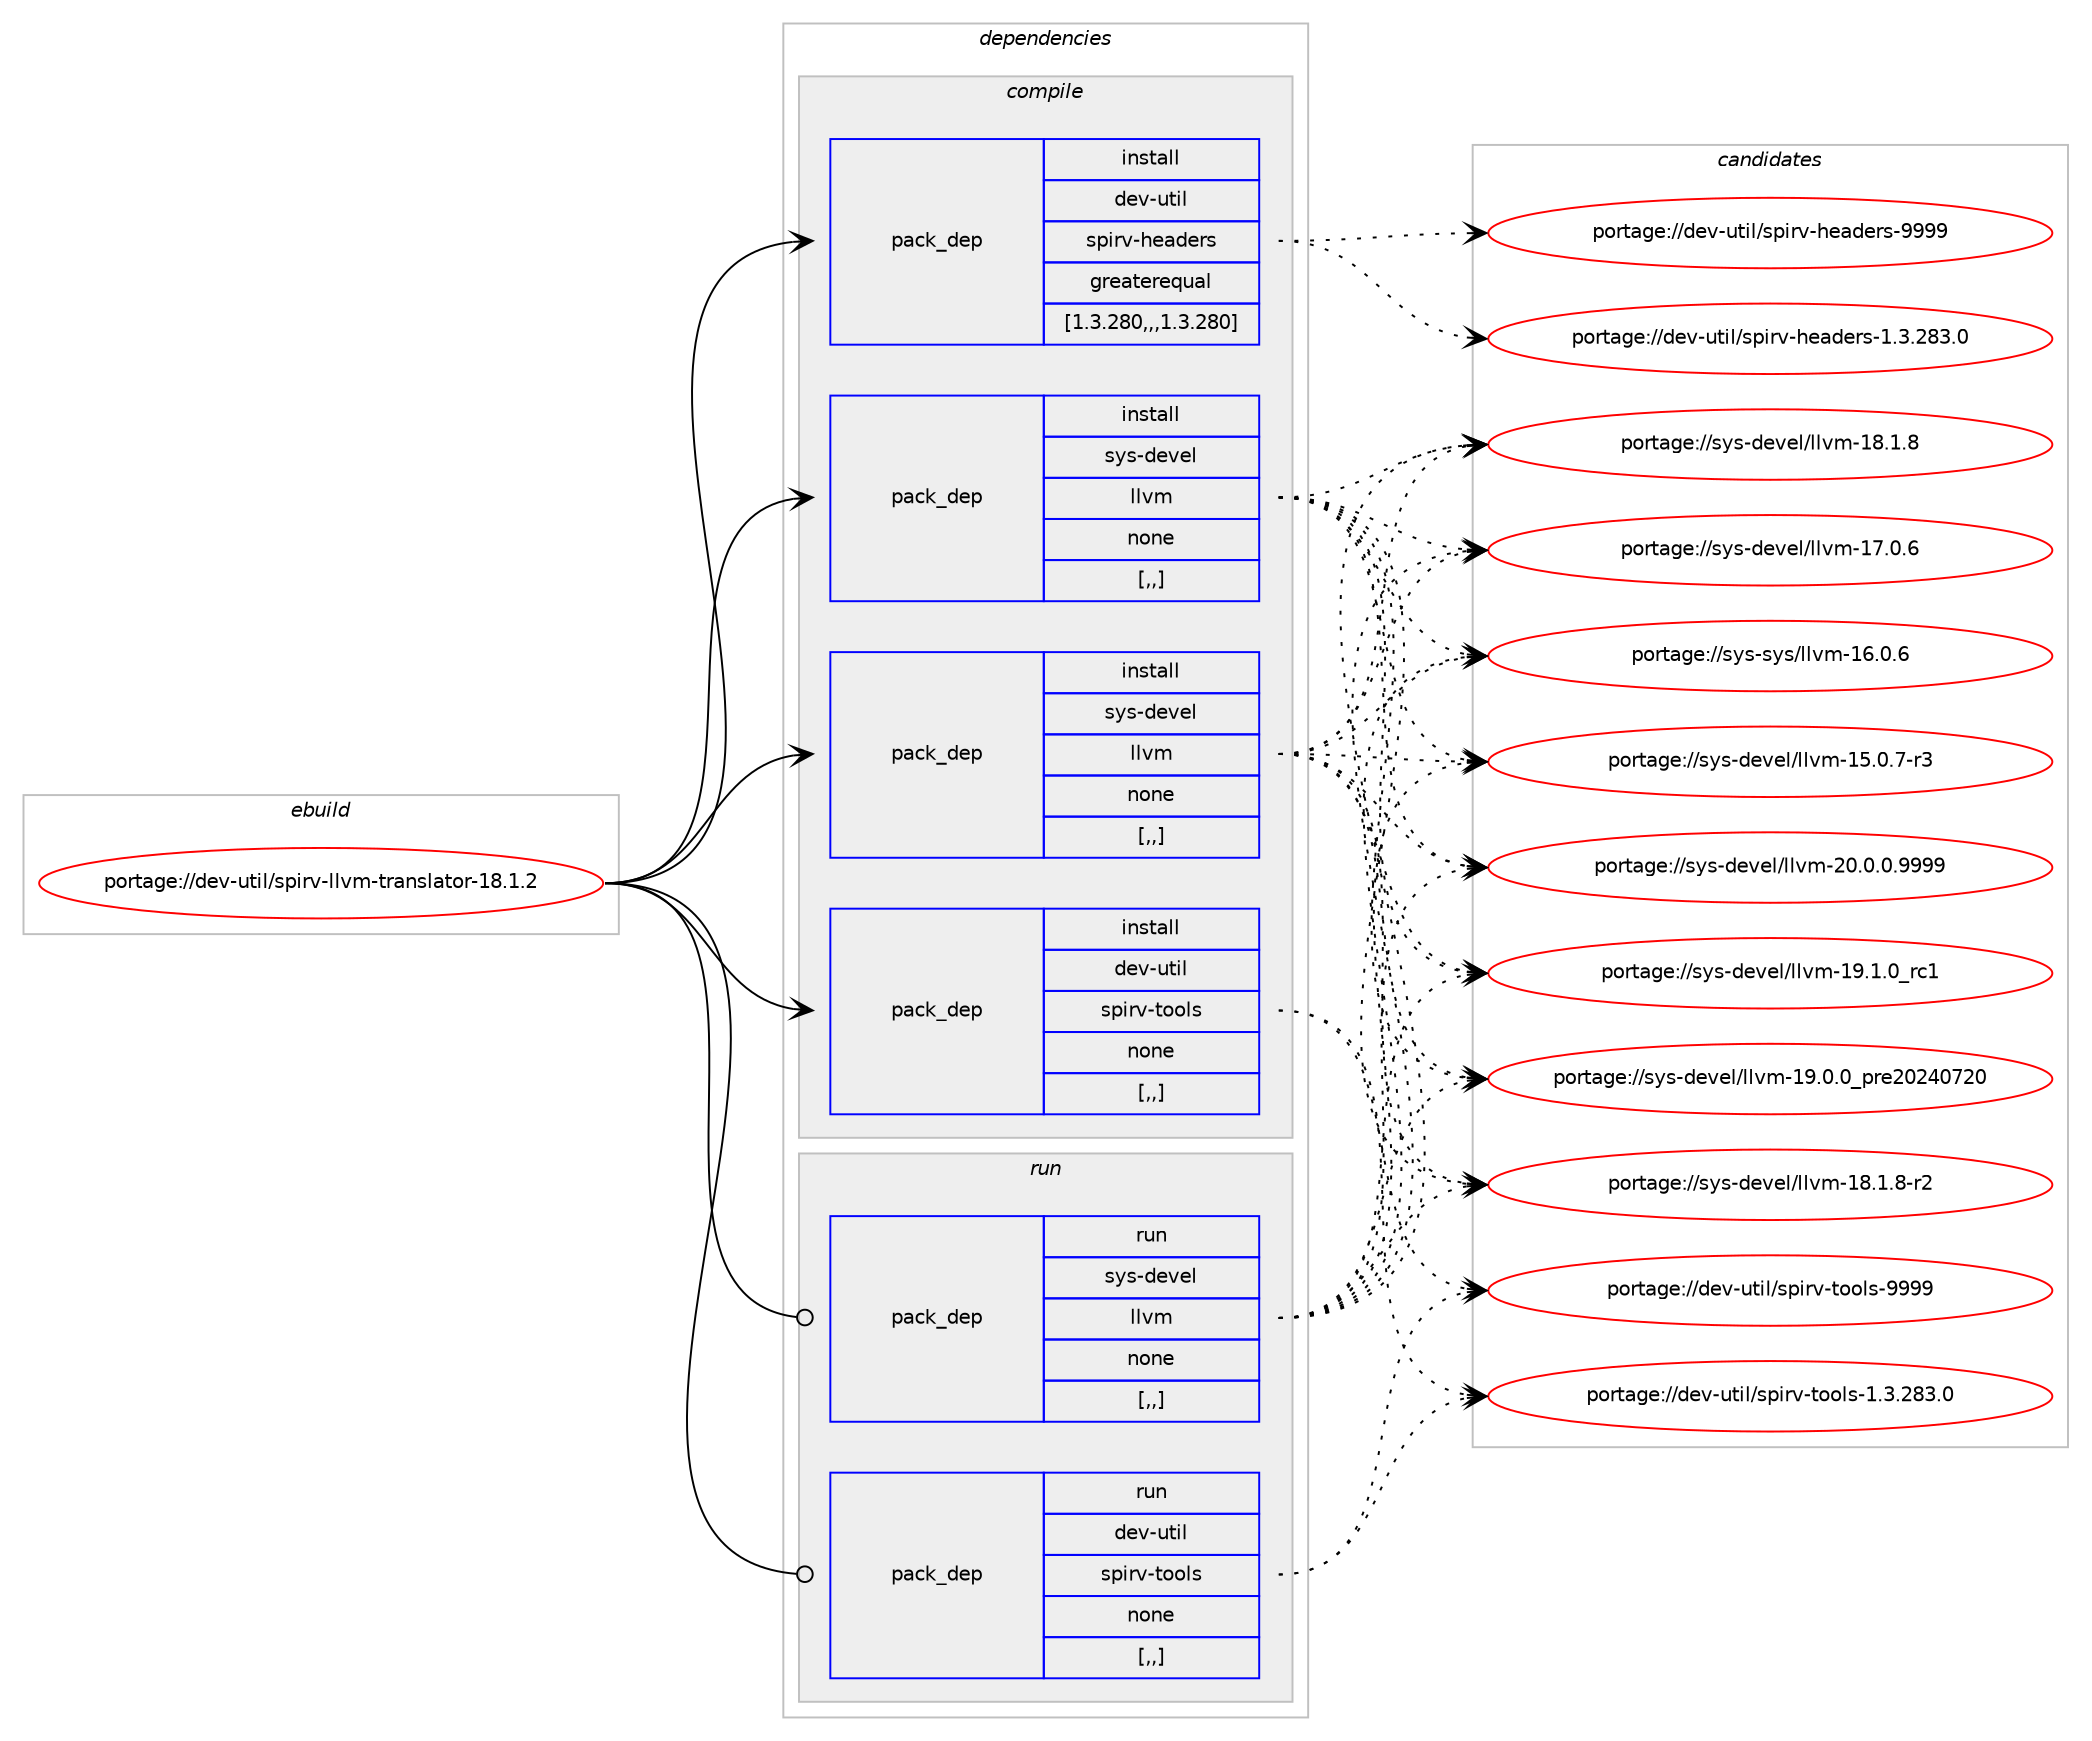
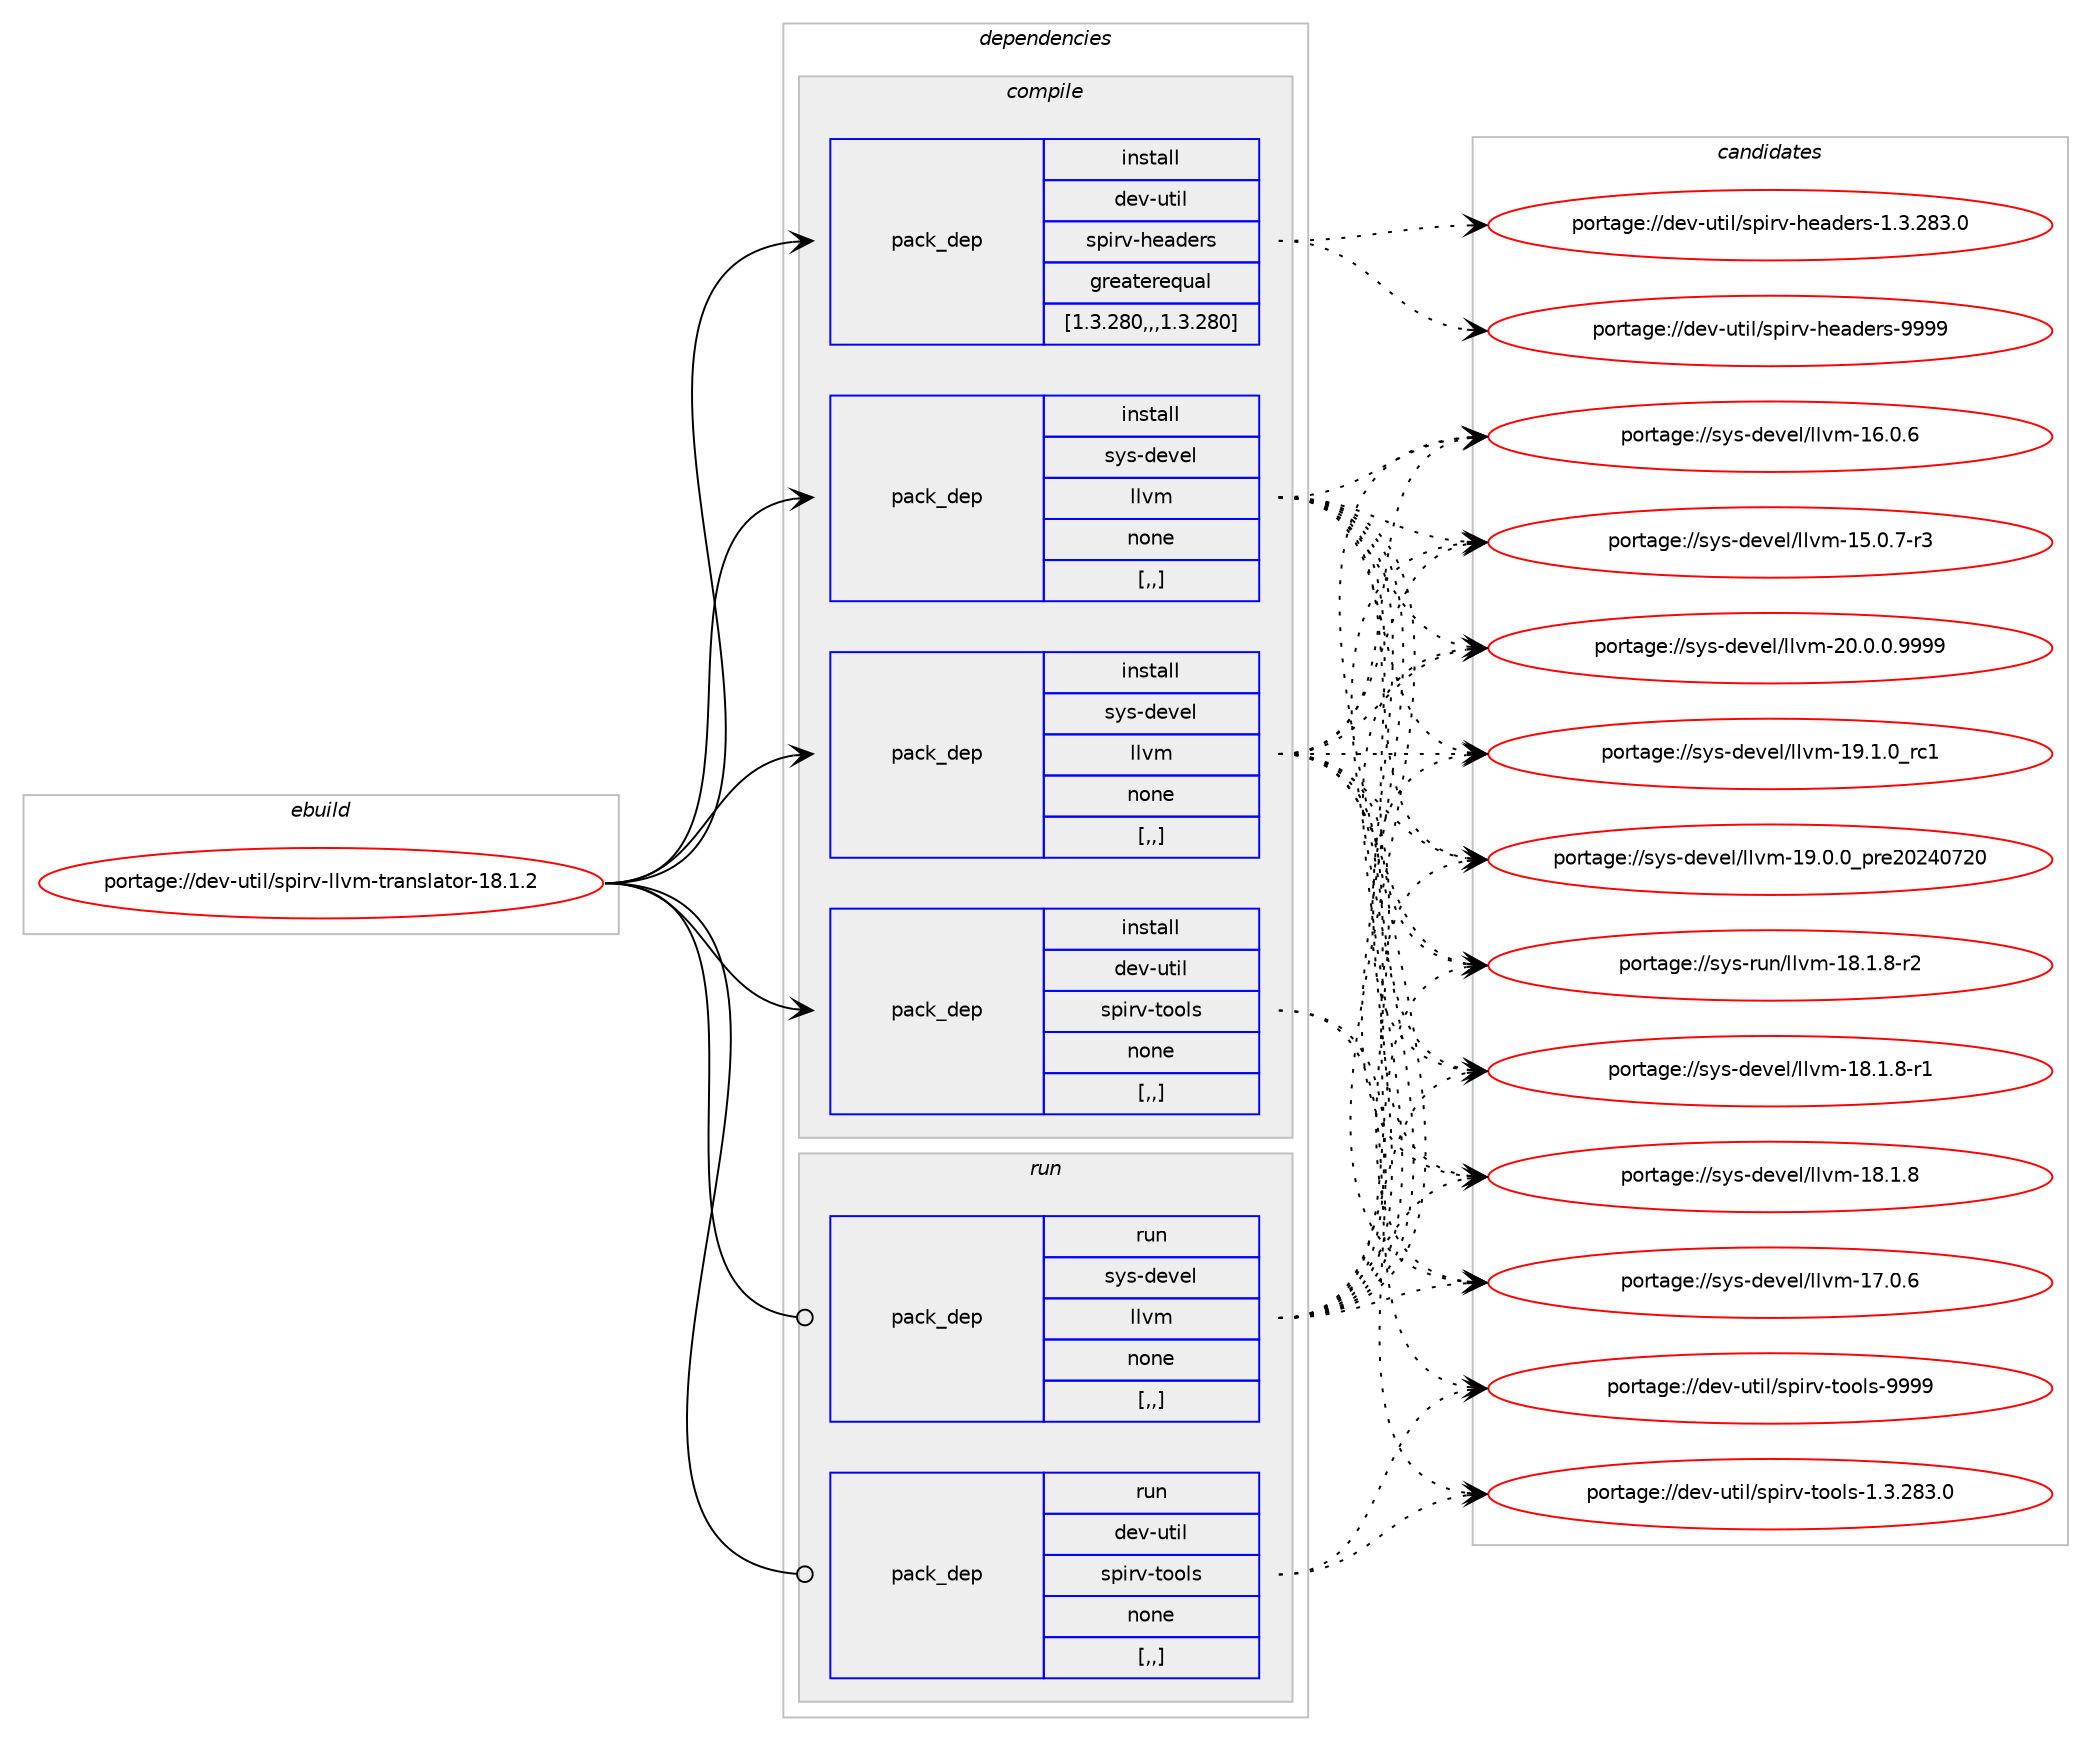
  digraph {
    compound=true
    concentrate=true
    fontname=Helvetica
    fontsize=10
    newrank=true
    rankdir=LR
    ranksep=1.5
    node [color=red fontname=Helvetica fontsize=10]
    edge [arrowhead=vee headport=w style=dotted tailport=e weight=100]
    n1 [label="portage://dev-util/spirv-llvm-translator-18.1.2" width=4]
    n2 [color=blue label=<<TABLE BORDER="0" CELLBORDER="1" CELLSPACING="0" CELLPADDING="4" WIDTH="220"><TR><TD ROWSPAN="6" CELLPADDING="30">pack_dep</TD></TR><TR><TD WIDTH="110">install</TD></TR><TR><TD>dev-util</TD></TR><TR><TD>spirv-headers</TD></TR><TR><TD>greaterequal</TD></TR><TR><TD>[1.3.280,,,1.3.280]</TD></TR></TABLE>> shape=none]
    n3 [color=blue label=<<TABLE BORDER="0" CELLBORDER="1" CELLSPACING="0" CELLPADDING="4" WIDTH="220"><TR><TD ROWSPAN="6" CELLPADDING="30">pack_dep</TD></TR><TR><TD WIDTH="110">install</TD></TR><TR><TD>dev-util</TD></TR><TR><TD>spirv-tools</TD></TR><TR><TD>none</TD></TR><TR><TD>[,,]</TD></TR></TABLE>> shape=none]
    n4 [color=blue label=<<TABLE BORDER="0" CELLBORDER="1" CELLSPACING="0" CELLPADDING="4" WIDTH="220"><TR><TD ROWSPAN="6" CELLPADDING="30">pack_dep</TD></TR><TR><TD WIDTH="110">install</TD></TR><TR><TD>sys-devel</TD></TR><TR><TD>llvm</TD></TR><TR><TD>none</TD></TR><TR><TD>[,,]</TD></TR></TABLE>> shape=none]
    n5 [color=blue label=<<TABLE BORDER="0" CELLBORDER="1" CELLSPACING="0" CELLPADDING="4" WIDTH="220"><TR><TD ROWSPAN="6" CELLPADDING="30">pack_dep</TD></TR><TR><TD WIDTH="110">install</TD></TR><TR><TD>sys-devel</TD></TR><TR><TD>llvm</TD></TR><TR><TD>none</TD></TR><TR><TD>[,,]</TD></TR></TABLE>> shape=none]
    n6 [color=blue label=<<TABLE BORDER="0" CELLBORDER="1" CELLSPACING="0" CELLPADDING="4" WIDTH="220"><TR><TD ROWSPAN="6" CELLPADDING="30">pack_dep</TD></TR><TR><TD WIDTH="110">run</TD></TR><TR><TD>dev-util</TD></TR><TR><TD>spirv-tools</TD></TR><TR><TD>none</TD></TR><TR><TD>[,,]</TD></TR></TABLE>> shape=none]
    n7 [color=blue label=<<TABLE BORDER="0" CELLBORDER="1" CELLSPACING="0" CELLPADDING="4" WIDTH="220"><TR><TD ROWSPAN="6" CELLPADDING="30">pack_dep</TD></TR><TR><TD WIDTH="110">run</TD></TR><TR><TD>sys-devel</TD></TR><TR><TD>llvm</TD></TR><TR><TD>none</TD></TR><TR><TD>[,,]</TD></TR></TABLE>> shape=none]
    n8 [label="portage://dev-util/spirv-headers-9999" width=4]
    n9 [label="portage://dev-util/spirv-headers-1.3.283.0" width=4]
    n10 [label="portage://dev-util/spirv-tools-9999" width=4]
    n11 [label="portage://dev-util/spirv-tools-1.3.283.0" width=4]
    n12 [label="portage://sys-devel/llvm-20.0.0.9999" width=4]
    n13 [label="portage://sys-devel/llvm-19.1.0_rc1" width=4]
    n14 [label="portage://sys-devel/llvm-19.0.0_pre20240720" width=4]
-   n15 [label="portage://sys-devel/llvm-18.1.8-r2" width=4]
+   n15 [label="portage://sys-run/llvm-18.1.8-r2" width=4]
+   n16 [label="portage://sys-devel/llvm-18.1.8-r1" width=4]
    n17 [label="portage://sys-devel/llvm-18.1.8" width=4]
    n18 [label="portage://sys-devel/llvm-17.0.6" width=4]
-   n19 [label="portage://sys-sys/llvm-16.0.6" width=4]
+   n19 [label="portage://sys-devel/llvm-16.0.6" width=4]
    n20 [label="portage://sys-devel/llvm-15.0.7-r3" width=4]
    subgraph cluster_1 {
      color=gray
      label=<<i>ebuild</i>>
      n1
    }
    subgraph cluster_2 {
      color=gray
      label=<<i>dependencies</i>>
      subgraph cluster_3 {
        color=gray
        fillcolor="#eeeeee"
        label=<<i>compile</i>>
        style=filled
        subgraph sub_4 {
          color=gray
          fillcolor="#eeeeee"
          label=<<i>compile</i>>
          style=filled
          n2
        }
        subgraph sub_5 {
          color=gray
          fillcolor="#eeeeee"
          label=<<i>compile</i>>
          style=filled
          n3
        }
        subgraph sub_6 {
          color=gray
          fillcolor="#eeeeee"
          label=<<i>compile</i>>
          style=filled
          n4
        }
        subgraph sub_7 {
          color=gray
          fillcolor="#eeeeee"
          label=<<i>compile</i>>
          style=filled
          n5
        }
      }
      subgraph cluster_8 {
        color=gray
        fillcolor="#eeeeee"
        label=<<i>compile and run</i>>
        style=filled
      }
      subgraph cluster_9 {
        color=gray
        fillcolor="#eeeeee"
        label=<<i>run</i>>
        style=filled
        subgraph sub_10 {
          color=gray
          fillcolor="#eeeeee"
          label=<<i>run</i>>
          style=filled
          n6
        }
        subgraph sub_11 {
          color=gray
          fillcolor="#eeeeee"
          label=<<i>run</i>>
          style=filled
          n7
        }
      }
    }
    subgraph cluster_12 {
      color=gray
      label=<<i>candidates</i>>
      rank=same
      subgraph sub_13 {
        color=black
        label=<<i>candidates</i>>
        nodesep=1
        rank=same
        n8
        n9
      }
      subgraph sub_14 {
        color=black
        label=<<i>candidates</i>>
        nodesep=1
        rank=same
        n10
        n11
      }
      subgraph sub_15 {
        color=black
        label=<<i>candidates</i>>
        nodesep=1
        rank=same
        n12
        n13
        n14
        n15
+       n16
        n17
        n18
        n19
        n20
      }
      subgraph sub_16 {
        color=black
        label=<<i>candidates</i>>
        nodesep=1
        rank=same
        n12
        n13
        n14
        n15
+       n16
        n17
        n18
        n19
        n20
      }
      subgraph sub_17 {
        color=black
        label=<<i>candidates</i>>
        nodesep=1
        rank=same
        n10
        n11
      }
      subgraph sub_18 {
        color=black
        label=<<i>candidates</i>>
        nodesep=1
        rank=same
        n12
        n13
        n14
        n15
+       n16
        n17
        n18
        n19
        n20
      }
    }
    n1 -> n2 [style=solid weight=20]
    n1 -> n3 [style=solid weight=20]
    n1 -> n4 [style=solid weight=20]
    n1 -> n5 [style=solid weight=20]
    n1 -> n6 [arrowhead=odot style=solid weight=20]
    n1 -> n7 [arrowhead=odot style=solid weight=20]
    n2 -> n8
    n2 -> n9
    n3 -> n10
    n3 -> n11
    n4 -> n12
    n4 -> n13
    n4 -> n14
    n4 -> n15
+   n4 -> n16
    n4 -> n17
    n4 -> n18
    n4 -> n19
    n4 -> n20
    n5 -> n12
    n5 -> n13
    n5 -> n14
    n5 -> n15
+   n5 -> n16
    n5 -> n17
    n5 -> n18
    n5 -> n19
    n5 -> n20
    n6 -> n10
    n6 -> n11
    n7 -> n12
    n7 -> n13
    n7 -> n14
    n7 -> n15
+   n7 -> n16
    n7 -> n17
    n7 -> n18
    n7 -> n19
    n7 -> n20
  }
